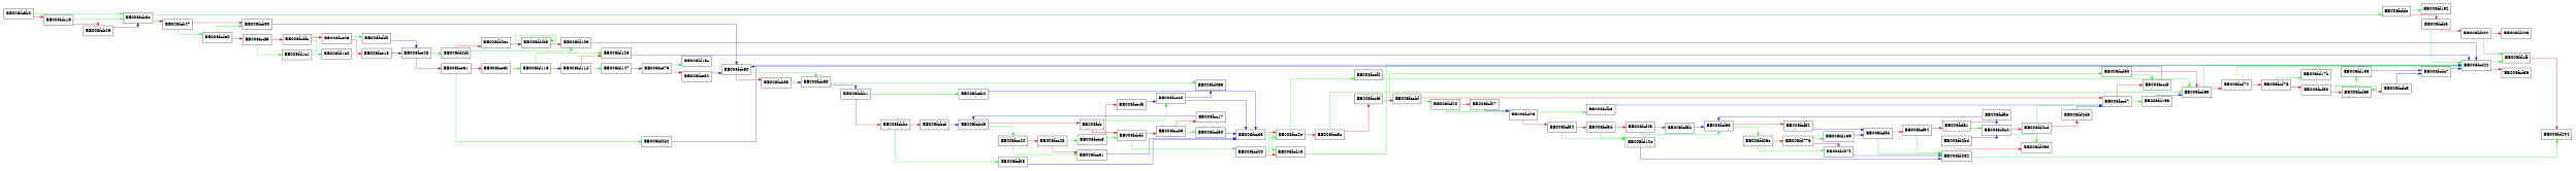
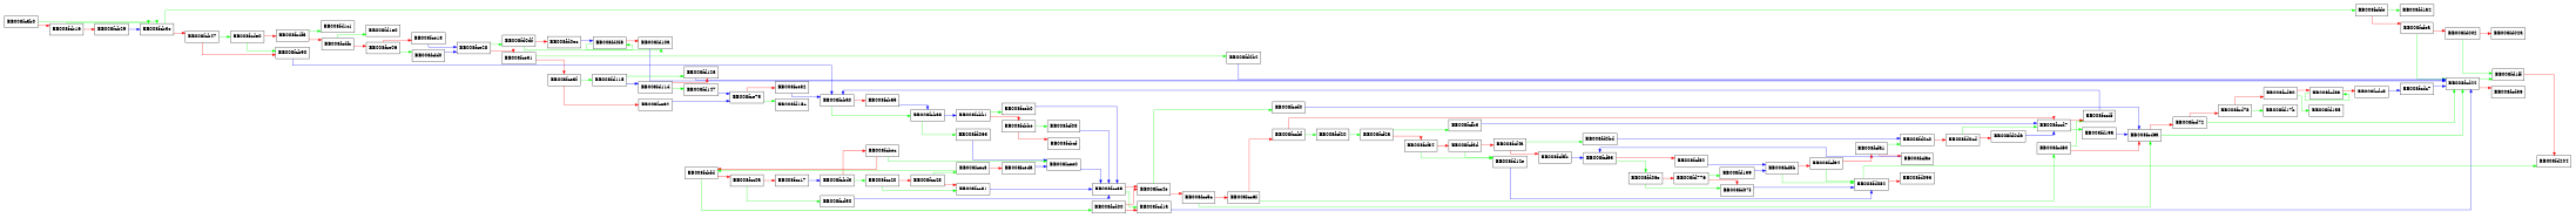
  digraph {
    rankdir=LR
    splines=ortho
    node [shape=box]
    edge [color=green]
    BB008fcab0
    BB008fcb3e
    BB008fcb16
    BB008fcfde
    BB008fcb47
    BB008fcb29
    BB008fd1a2
    BB008fcfea
    BB008fcde0
    BB008fcb90
    BB008fcd22
    BB008fd002
    BB008fcdf3
    BB008fcba0
    BB008fd1c1
    BB008fcdfc
    BB008fcba8
    BB008fcba5
    BB008fd063
    BB008fcbb1
    BB008fcee0
    BB008fceb0
    BB008fcbbe
    BB008fcc3a
    BB008fcf08
    BB008fcbcf
    BB008fcd1a
    BB008fcc4e
    BB008fcbd3
    BB008fcc20
-   BB008fcbec [label=BB008fcb]
+   BB008fcbec
    BB008fcc31
    BB008fcc28
    BB008fcbfd
    BB008fcec8
    BB008fcd00
    BB008fcc0a
    BB008fcd50
    BB008fcc17
    BB008fcef0
    BB008fcc5c
    BB008fceda
    BB008fd1ff
    BB008fcd36
    BB008fcd6a
    BB008fcc6f
    BB008fcd72
    BB008fcd60
    BB008fccbf
    BB008fcd78
    BB008fccdf
    BB008fcf20
    BB008fccd7
    BB008fcf2a
-   BB008fcf27
    BB008fd19a
    BB008fcfb3
    BB008fcf34
    BB008fd204
    BB008fd17b
    BB008fcd90
    BB008fd155
    BB008fcdaa
    BB008fcdc7
    BB008fcdc5
    BB008fd1e0
    BB008fce06
    BB008fcfd0
    BB008fce18
    BB008fce28
    BB008fd0df
    BB008fce31
    BB008fd10a
    BB008fd0ec
    BB008fd0b2
    BB008fce3f
    BB008fd0f8
    BB008fd115
+   BB008fce62
    BB008fd123
    BB008fd11d
    BB008fce75
    BB008fd147
    BB008fd15c
    BB008fce82
    BB008fd12e
    BB008fcf3d
    BB008fd082
    BB008fcf4a
    BB008fd093
    BB008fd0bd
    BB008fcf5b
    BB008fd0c0
    BB008fcf63
    BB008fd0cd
    BB008fd06e
    BB008fcf82
    BB008fd07f
    n99 [label=BB008fd776]
    BB008fcf8b
    BB008fd139
    BB008fcf94
    BB008fcfa1
    BB008fcfae
    BB008fd0d6
    BB008fd02a
    BB008fcab0 -> BB008fcb3e
    BB008fcab0 -> BB008fcb16 [color=red]
    BB008fcb3e -> BB008fcfde
    BB008fcb3e -> BB008fcb47 [color=red]
    BB008fcb16 -> BB008fcb3e
    BB008fcb16 -> BB008fcb29 [color=red]
    BB008fcfde -> BB008fd1a2
    BB008fcfde -> BB008fcfea [color=red]
    BB008fcb47 -> BB008fcde0
    BB008fcb47 -> BB008fcb90 [color=red]
    BB008fcb29 -> BB008fcb3e [color=blue]
    BB008fcfea -> BB008fcd22
    BB008fcfea -> BB008fd002 [color=red]
    BB008fcde0 -> BB008fcb90
    BB008fcde0 -> BB008fcdf3 [color=red]
    BB008fcb90 -> BB008fcba0 [color=blue]
    BB008fcd22 -> BB008fd1ff
    BB008fcd22 -> BB008fcd36 [color=red]
    BB008fd002 -> BB008fd1ff
    BB008fd002 -> BB008fd02a [color=red]
    BB008fcdf3 -> BB008fd1c1
    BB008fcdf3 -> BB008fcdfc [color=red]
    BB008fcba0 -> BB008fcba8
    BB008fcba0 -> BB008fcba5 [color=red]
    BB008fcdfc -> BB008fd1e0
    BB008fcdfc -> BB008fce06 [color=red]
    BB008fcba8 -> BB008fd063
    BB008fcba8 -> BB008fcbb1 [color=blue]
    BB008fcba5 -> BB008fcba8 [color=blue]
-   BB008fcee0 -> BB008fd063 [color=blue]
+   BB008fd063 -> BB008fcee0 [color=blue]
    BB008fcbb1 -> BB008fceb0
    BB008fcbb1 -> BB008fcbbe [color=red]
    BB008fcee0 -> BB008fcc3a [color=blue]
    BB008fceb0 -> BB008fcc3a [color=blue]
    BB008fcbbe -> BB008fcf08
    BB008fcbbe -> BB008fcbcf [color=red]
    BB008fcc3a -> BB008fcd1a
    BB008fcc3a -> BB008fcc4e [color=red]
    BB008fcf08 -> BB008fcc3a [color=blue]
-   BB008fcbcf -> BB008fcbd3 [color=blue]
-   BB008fcd1a -> BB008fcd22
+   BB008fcd1a -> BB008fcd22 [color=blue]
    BB008fcc4e -> BB008fcef0
    BB008fcc4e -> BB008fcc5c [color=red]
    BB008fcbd3 -> BB008fcc20
    BB008fcbd3 -> BB008fcbec [color=red]
    BB008fcc20 -> BB008fcc31
    BB008fcc20 -> BB008fcc28 [color=red]
    BB008fcbec -> BB008fcee0
    BB008fcbec -> BB008fcbfd [color=red]
    BB008fcc31 -> BB008fcc3a [color=blue]
    BB008fcc28 -> BB008fcc31 [color=red]
    BB008fcc28 -> BB008fcec8
    BB008fcbfd -> BB008fcd00
    BB008fcbfd -> BB008fcc0a [color=red]
    BB008fcec8 -> BB008fcbfd
    BB008fcec8 -> BB008fceda [color=red]
    BB008fcd00 -> BB008fcd1a [color=red]
-   BB008fcd00 -> BB008fcc4e
+   BB008fcd00 -> BB008fcc4e [color=red]
    BB008fcc0a -> BB008fcd50
    BB008fcc0a -> BB008fcc17 [color=red]
    BB008fcd50 -> BB008fcc3a [color=blue]
    BB008fcc17 -> BB008fcbd3 [color=blue]
-   BB008fcef0 -> BB008fcd6a
+   BB008fcef0 -> BB008fcd6a [color=blue]
    BB008fcc5c -> BB008fcd6a
    BB008fcc5c -> BB008fcc6f [color=red]
    BB008fceda -> BB008fcee0 [color=blue]
    BB008fd1ff -> BB008fd204 [color=red]
    BB008fcd6a -> BB008fcd22
    BB008fcd6a -> BB008fcd72 [color=red]
    BB008fcc6f -> BB008fcd60
    BB008fcc6f -> BB008fccbf [color=red]
    BB008fcd72 -> BB008fcd22
    BB008fcd72 -> BB008fcd78 [color=red]
    BB008fcd60 -> BB008fcd6a [color=red]
    BB008fcd60 -> BB008fccdf
    BB008fccbf -> BB008fcf20
    BB008fccbf -> BB008fccd7 [color=red]
    BB008fcd78 -> BB008fd17b
    BB008fcd78 -> BB008fcd90 [color=red]
    BB008fccdf -> BB008fcba0 [color=blue]
    BB008fcf20 -> BB008fcf2a
-   BB008fcf20 -> BB008fcf27 [color=red]
    BB008fccd7 -> BB008fccdf [color=red]
    BB008fccd7 -> BB008fd19a
    BB008fcf2a -> BB008fcfb3
    BB008fcf2a -> BB008fcf34 [color=red]
-   BB008fcf27 -> BB008fcf2a [color=blue]
    BB008fd19a -> BB008fcd6a [color=blue]
    BB008fcfb3 -> BB008fccd7 [color=blue]
    BB008fcf34 -> BB008fd12e
    BB008fcf34 -> BB008fcf3d [color=red]
    BB008fcd90 -> BB008fd155
    BB008fcd90 -> BB008fcdaa [color=red]
-   BB008fd155 -> BB008fcdc7 [color=blue]
    BB008fcdaa -> BB008fcdaa
    BB008fcdaa -> BB008fcdc5 [color=red]
    BB008fcdc7 -> BB008fcd22 [color=blue]
    BB008fcdc5 -> BB008fcdc7 [color=blue]
    BB008fce06 -> BB008fcfd0
    BB008fce06 -> BB008fce18 [color=red]
    BB008fcfd0 -> BB008fce28 [color=blue]
    BB008fce18 -> BB008fce28 [color=blue]
    BB008fce28 -> BB008fd0df
    BB008fce28 -> BB008fce31 [color=red]
    BB008fd0df -> BB008fd10a
    BB008fd0df -> BB008fd0ec [color=red]
    BB008fce31 -> BB008fd0b2
    BB008fce31 -> BB008fce3f [color=red]
    BB008fd10a -> BB008fcd22 [color=blue]
    BB008fd0ec -> BB008fd0f8 [color=blue]
    BB008fd0b2 -> BB008fcd22 [color=blue]
    BB008fce3f -> BB008fd115
+   BB008fce3f -> BB008fce62 [color=red]
    BB008fd0f8 -> BB008fd10a [color=red]
    BB008fd0f8 -> BB008fd0f8
    BB008fd115 -> BB008fd123
    BB008fd115 -> BB008fd11d [color=blue]
+   BB008fce62 -> BB008fce75 [color=blue]
    BB008fd123 -> BB008fcd22 [color=blue]
    BB008fd11d -> BB008fd123 [color=red]
    BB008fd11d -> BB008fd147
    BB008fce75 -> BB008fd15c
    BB008fce75 -> BB008fce82 [color=red]
    BB008fd147 -> BB008fce75 [color=blue]
    BB008fce82 -> BB008fcba0 [color=blue]
    BB008fd12e -> BB008fd082 [color=blue]
    BB008fcf3d -> BB008fd12e
    BB008fcf3d -> BB008fcf4a [color=red]
    BB008fd082 -> BB008fd204
    BB008fd082 -> BB008fd093 [color=red]
-   BB008fcf4a -> BB008fcf63
+   BB008fcf4a -> BB008fd0bd
    BB008fcf4a -> BB008fcf5b [color=red]
    BB008fd0bd -> BB008fd0c0 [color=blue]
    BB008fcf5b -> BB008fcf63 [color=blue]
-   BB008fd0c0 -> BB008fd093
    BB008fd0c0 -> BB008fd0cd [color=red]
    BB008fcf63 -> BB008fd06e
    BB008fcf63 -> BB008fcf82 [color=red]
    BB008fd0cd -> BB008fccd7
    BB008fd0cd -> BB008fd0d6 [color=red]
    BB008fd06e -> BB008fd07f
    BB008fd06e -> n99 [color=red]
    BB008fcf82 -> BB008fcf8b [color=blue]
    BB008fd07f -> BB008fd082 [color=blue]
    n99 -> BB008fd07f [color=red]
    n99 -> BB008fd139
    BB008fcf8b -> BB008fd082
    BB008fcf8b -> BB008fcf94 [color=red]
    BB008fd139 -> BB008fcf8b [color=blue]
    BB008fcf94 -> BB008fd082
    BB008fcf94 -> BB008fcfa1 [color=red]
    BB008fcfa1 -> BB008fd0c0
-   BB008fcfa1 -> BB008fcfae [color=blue]
+   BB008fcfa1 -> BB008fcfae [color=red]
    BB008fcfae -> BB008fcf63 [color=blue]
    BB008fd0d6 -> BB008fccd7 [color=blue]
  }
